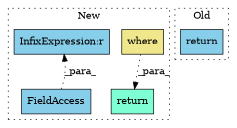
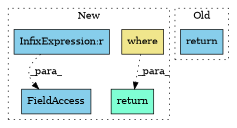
  digraph {
    node [a=41 fillcolor=skyblue l=7 shape=box style=filled]
    edge [style=dotted]
    n1 [a=32 fillcolor=khaki l="6,1" label=where s="1510,1582"]
    n2 [a=27 l=4 label="InfixExpression:r" s=1533]
    n3 [a=22 l=11 label=FieldAccess s=1537]
    n4 [fillcolor=aquamarine label=return s=1497]
    n5 [label=return s=1355]
    subgraph cluster_1 {
      label=New
      style=dotted
      n1
      n2
      n3
      n4
    }
    subgraph cluster_2 {
      label=Old
      style=dotted
      n5
    }
    n1 -> n4 [label=_para_]
-   n3 -> n2 [label=_para_]
+   n2 -> n3 [label=_para_]
  }
